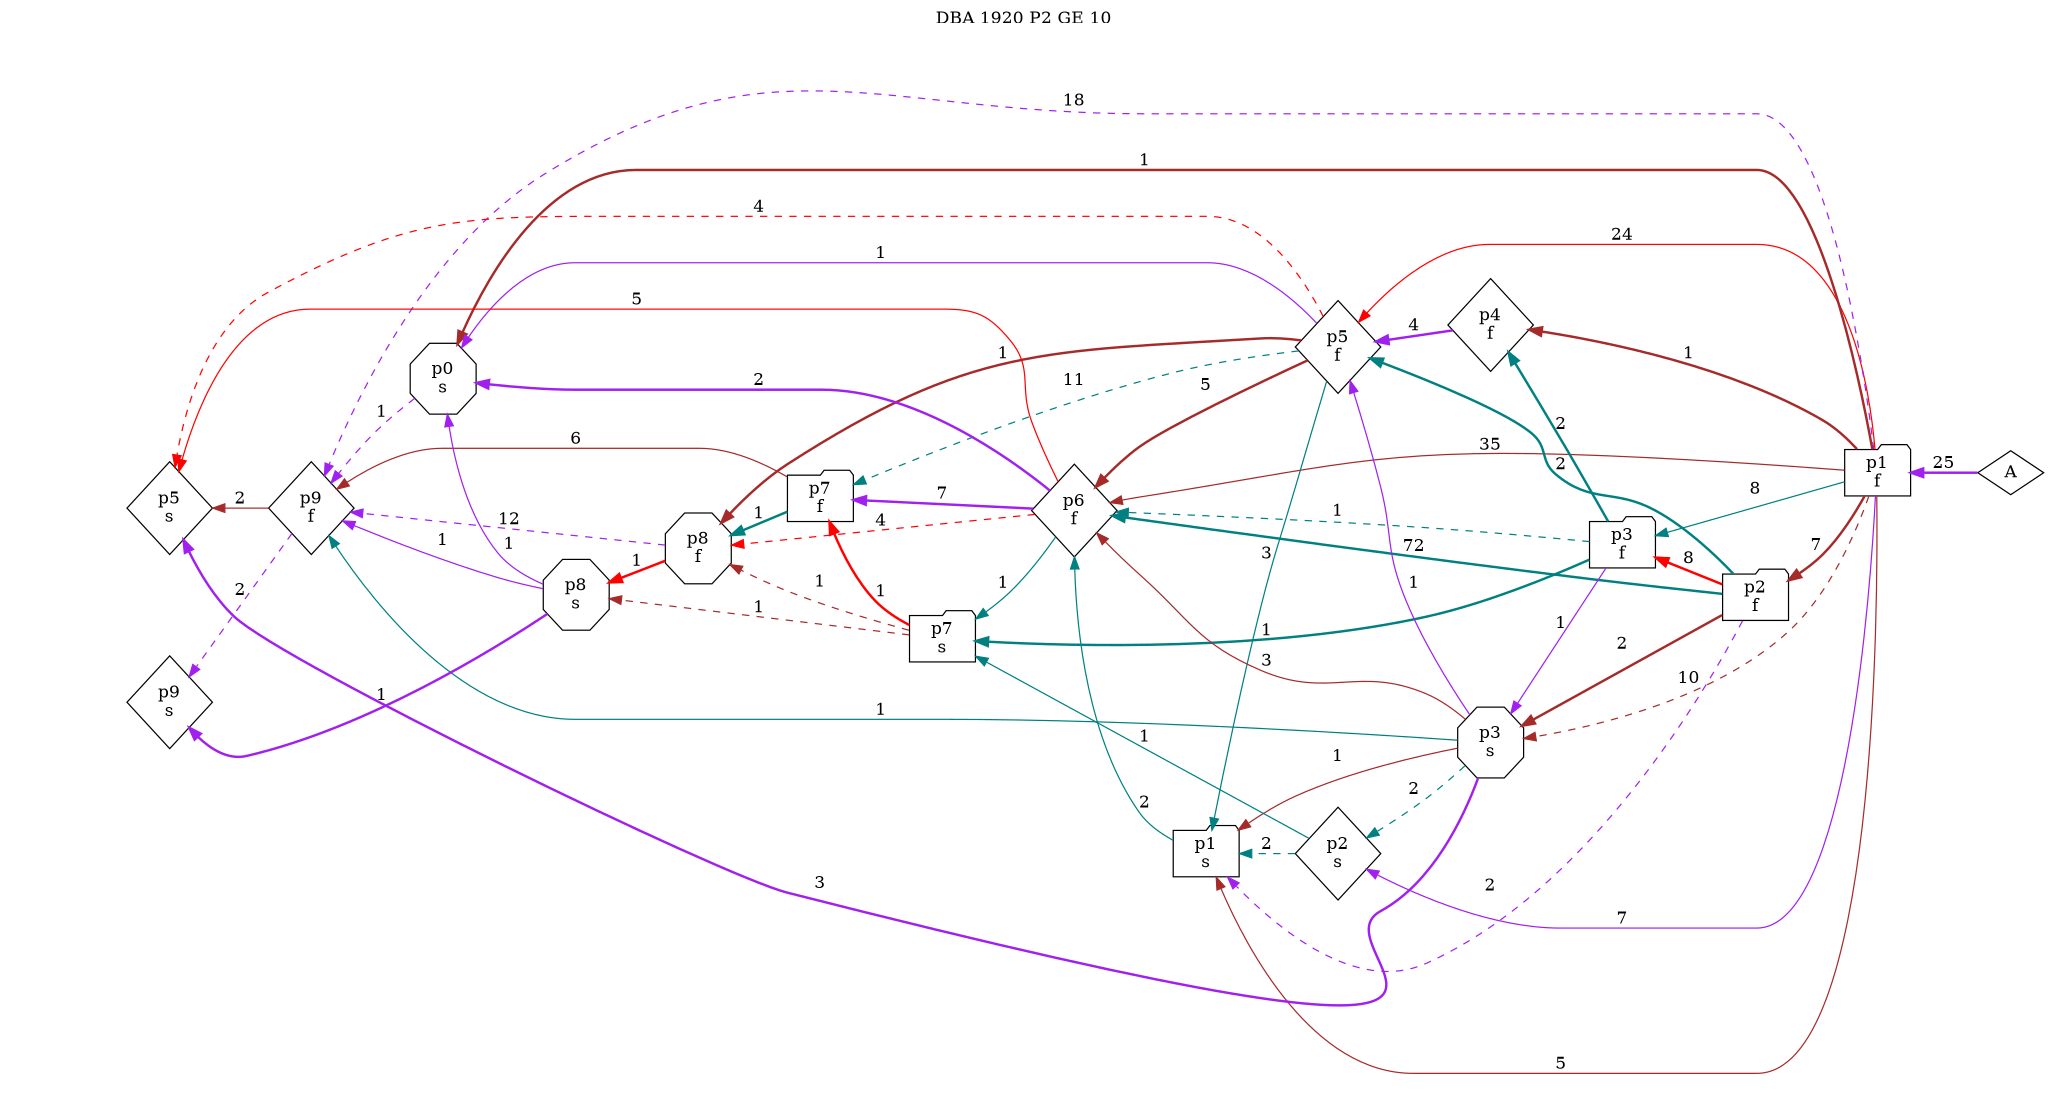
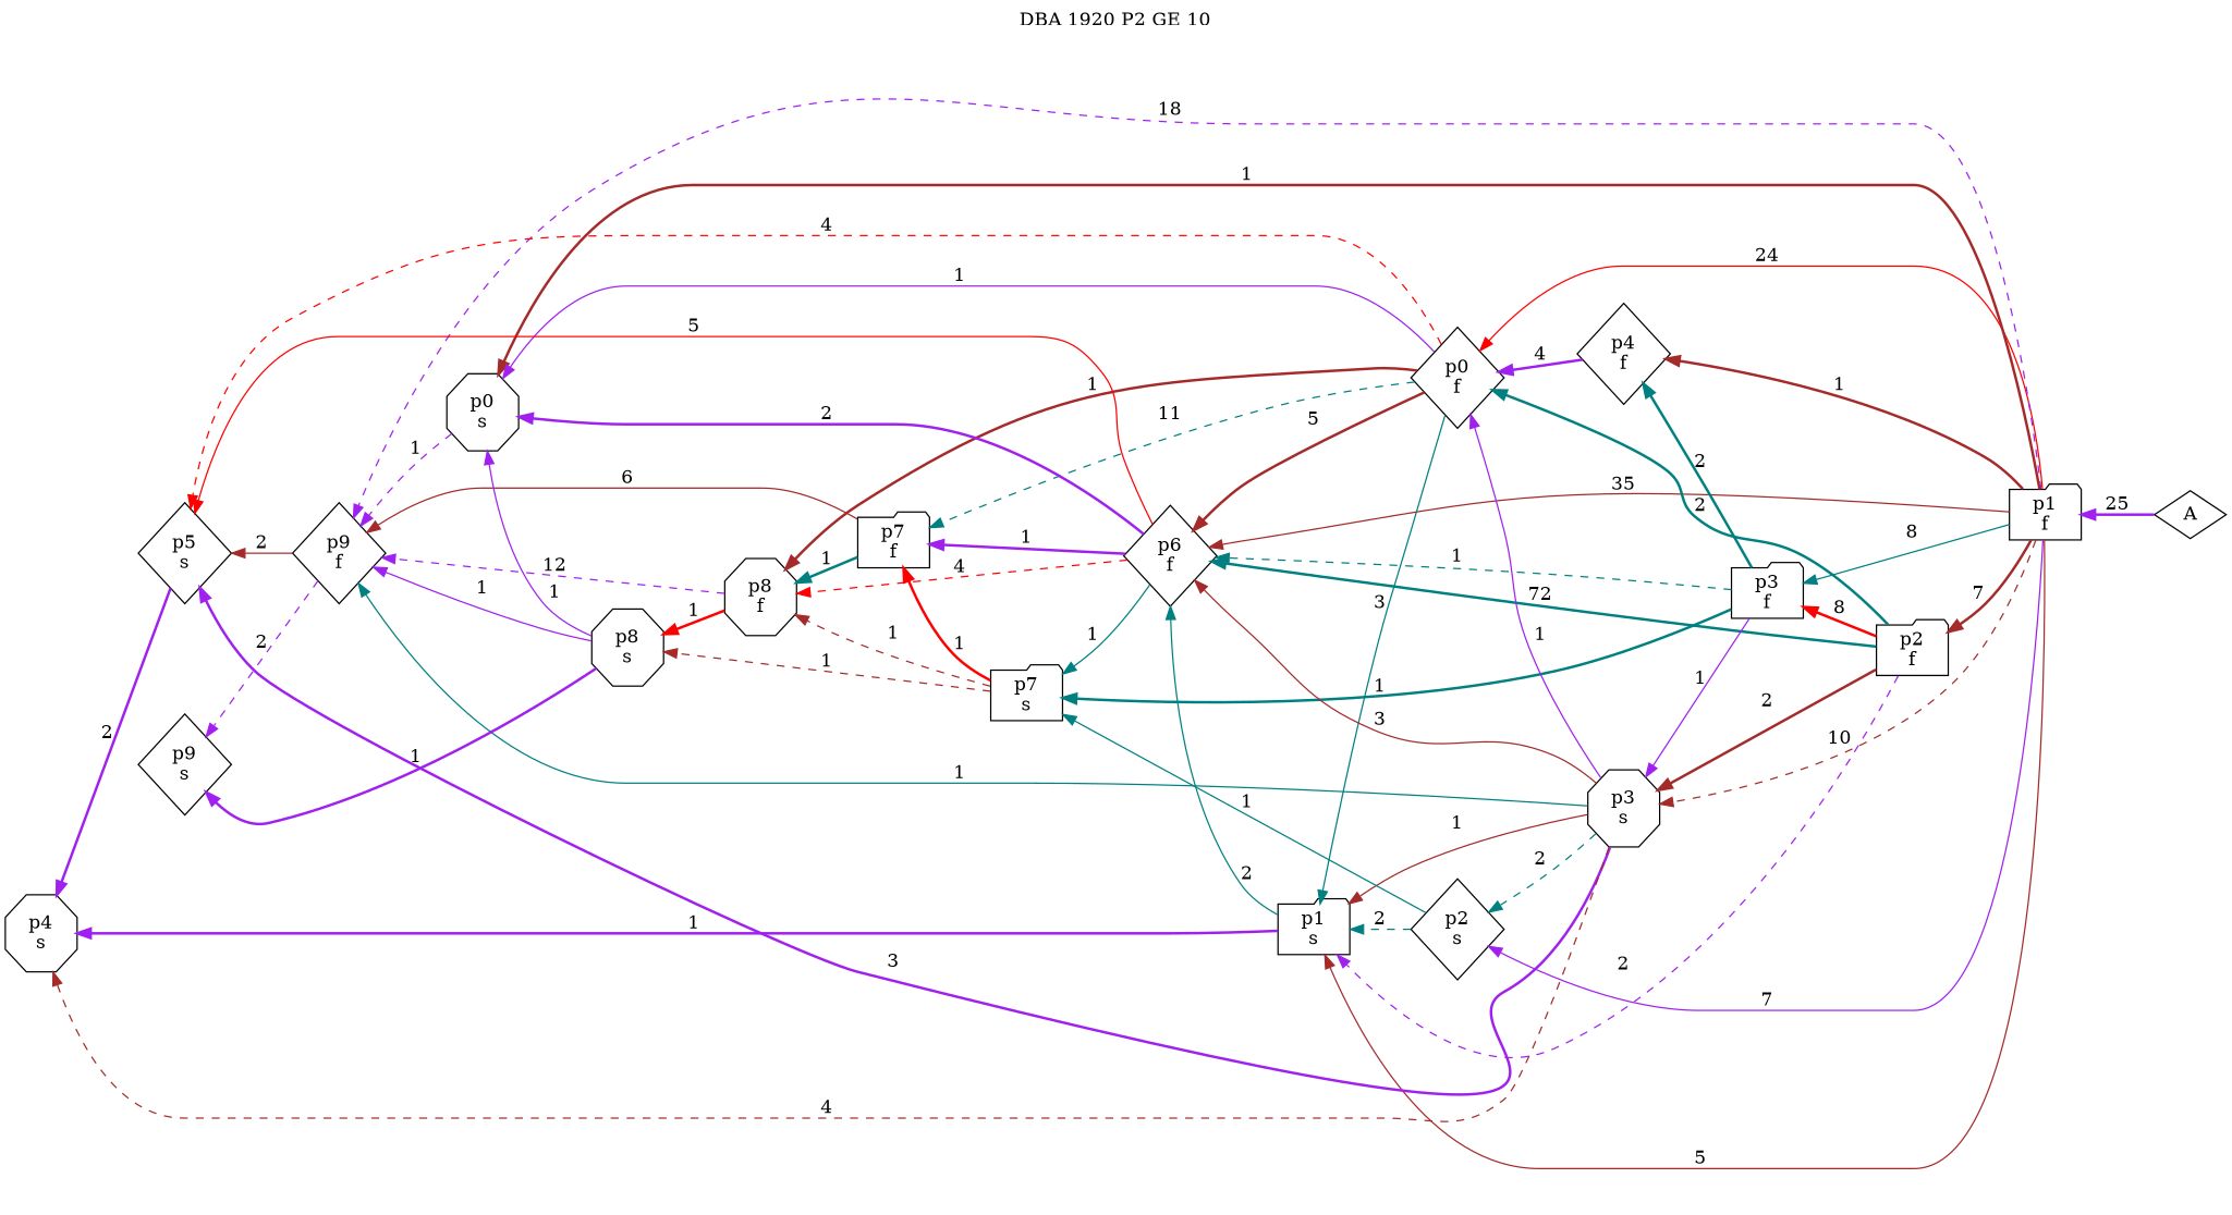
  digraph {
    label=" DBA 1920 P2 GE 10 "
    labelloc=tl
    rankdir=RL
    node [shape=diamond]
    edge [color=purple style=bold]
    n1 [label=A]
    n2 [label="p1\nf" shape=folder]
    n3 [label="p2\nf" shape=folder]
    n4 [label="p3\nf" shape=folder]
    n5 [label="p4\nf"]
-   n6 [label="p5\nf"]
+   n6 [label="p0\nf"]
    n7 [label="p6\nf"]
    n8 [label="p9\nf"]
    n9 [label="p3\ns" shape=octagon]
    n10 [label="p2\ns"]
    n11 [label="p1\ns" shape=folder]
    n12 [label="p0\ns" shape=octagon]
    n13 [label="p7\ns" shape=folder]
    n14 [label="p7\nf" shape=folder]
    n15 [label="p8\nf" shape=octagon]
    n16 [label="p5\ns"]
    n17 [label="p9\ns"]
+   n18 [label="p4\ns" shape=octagon]
    n19 [label="p8\ns" shape=octagon]
    n1 -> n2 [label=25]
    n2 -> n3 [color=brown label=7]
    n2 -> n4 [color=teal label=8 style=solid]
    n2 -> n5 [color=brown label=1]
    n2 -> n6 [color=red label=24 style=solid]
    n2 -> n7 [color=brown label=35 style=solid]
    n2 -> n8 [label=18 style=dashed]
    n2 -> n9 [color=brown label=10 style=dashed]
    n2 -> n10 [label=7 style=solid]
    n2 -> n11 [color=brown label=5 style=solid]
    n2 -> n12 [color=brown label=1]
    n3 -> n4 [color=red label=8]
    n3 -> n6 [color=teal label=2]
    n3 -> n7 [color=teal label=72]
    n3 -> n9 [color=brown label=2]
    n3 -> n11 [label=2 style=dashed]
    n4 -> n5 [color=teal label=2]
    n4 -> n7 [color=teal label=1 style=dashed]
    n4 -> n9 [label=1 style=solid]
    n4 -> n13 [color=teal label=1]
    n5 -> n6 [label=4]
    n6 -> n7 [color=brown label=5]
    n6 -> n11 [color=teal label=3 style=solid]
    n6 -> n12 [label=1 style=solid]
    n6 -> n14 [color=teal label=11 style=dashed]
    n6 -> n15 [color=brown label=1]
    n6 -> n16 [color=red label=4 style=dashed]
    n7 -> n12 [label=2]
    n7 -> n13 [color=teal label=1 style=solid]
-   n7 -> n14 [label=7]
+   n7 -> n14 [label=1]
    n7 -> n15 [color=red label=4 style=dashed]
    n7 -> n16 [color=red label=5 style=solid]
    n8 -> n16 [color=brown label=2 style=solid]
    n8 -> n17 [label=2 style=dashed]
    n9 -> n6 [label=1 style=solid]
    n9 -> n7 [color=brown label=3 style=solid]
    n9 -> n8 [color=teal label=1 style=solid]
    n9 -> n10 [color=teal label=2 style=dashed]
    n9 -> n11 [color=brown label=1 style=solid]
    n9 -> n16 [label=3]
+   n9 -> n18 [color=brown label=4 style=dashed]
    n10 -> n11 [color=teal label=2 style=dashed]
    n10 -> n13 [color=teal label=1 style=solid]
    n11 -> n7 [color=teal label=2 style=solid]
+   n11 -> n18 [label=1]
    n12 -> n8 [label=1 style=dashed]
    n13 -> n14 [color=red label=1]
    n13 -> n15 [color=brown label=1 style=dashed]
    n13 -> n19 [color=brown label=1 style=dashed]
    n14 -> n8 [color=brown label=6 style=solid]
    n14 -> n15 [color=teal label=1]
    n15 -> n8 [label=12 style=dashed]
    n15 -> n19 [color=red label=1]
+   n16 -> n18 [label=2]
    n19 -> n8 [label=1 style=solid]
    n19 -> n12 [label=1 style=solid]
    n19 -> n17 [label=1]
  }
